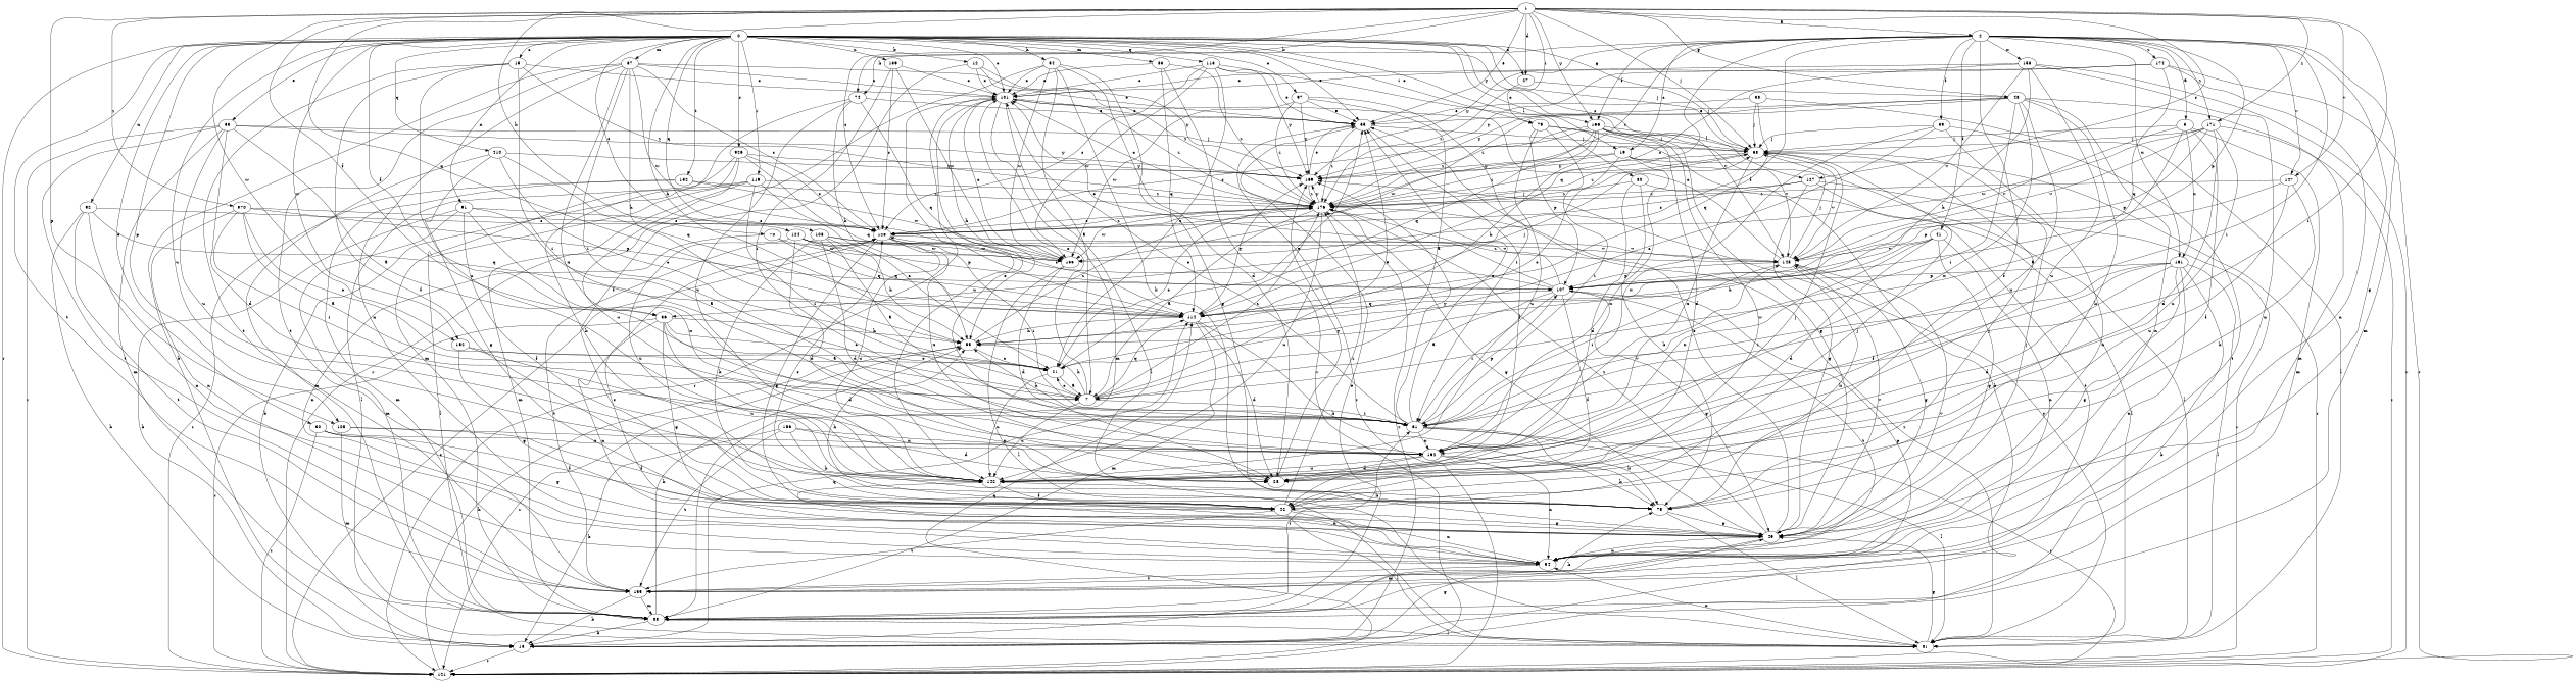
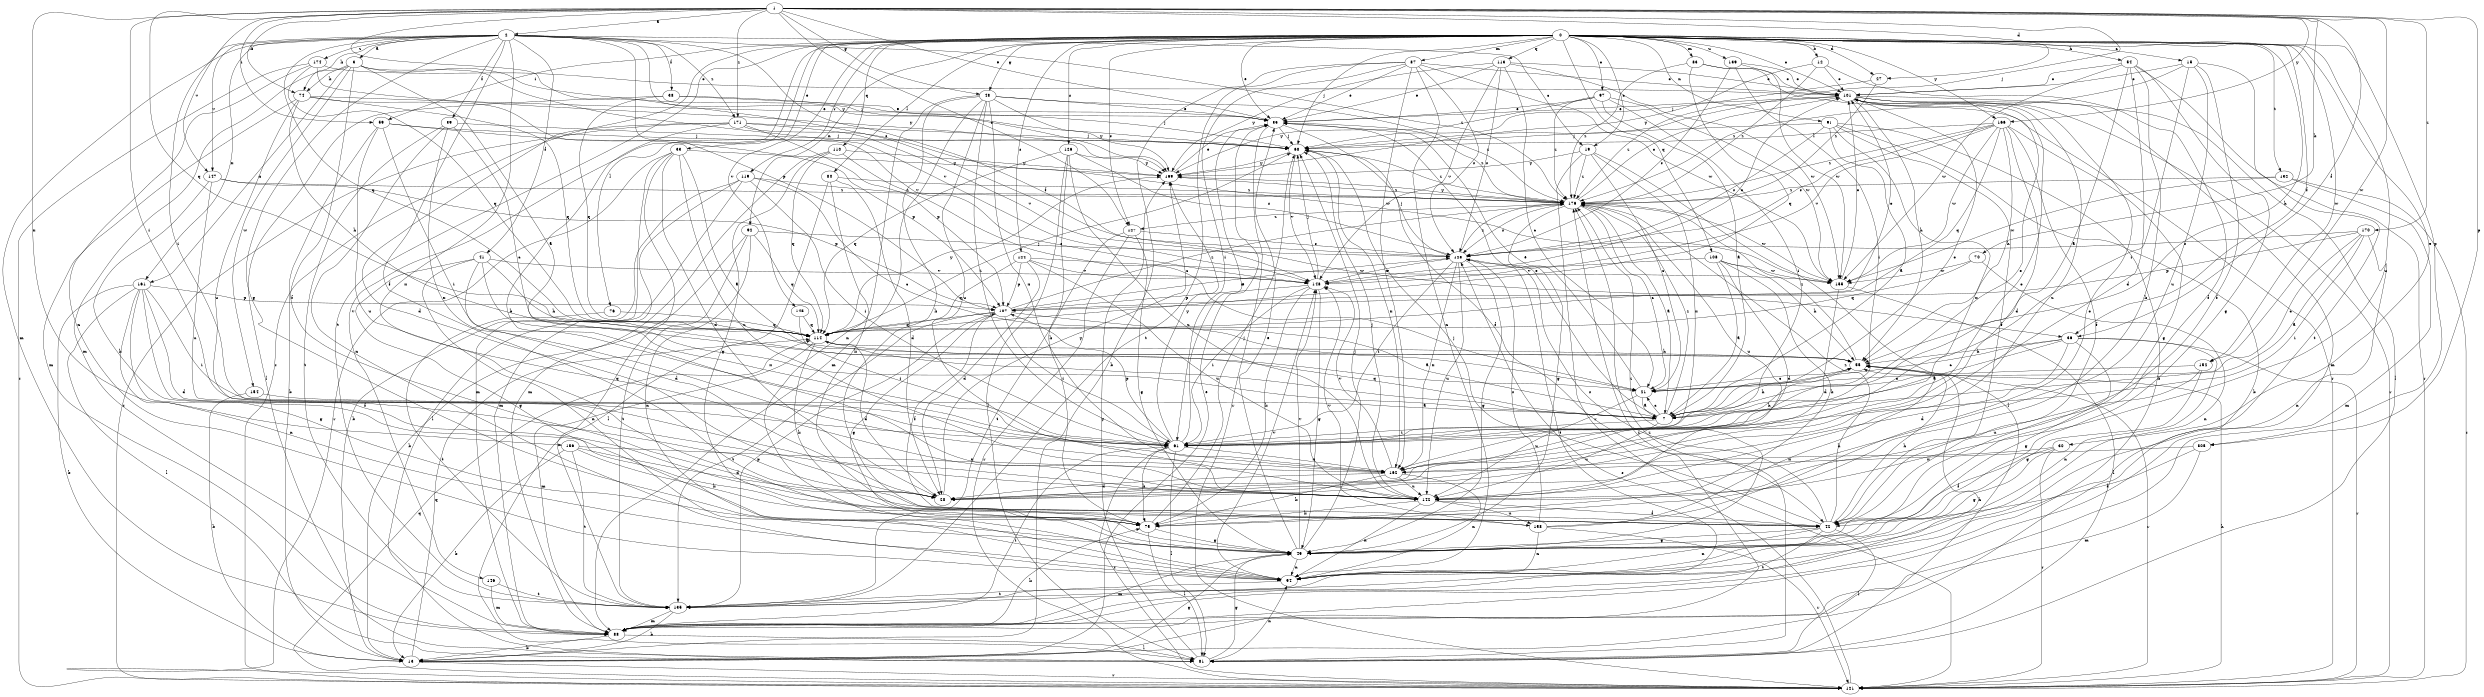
  strict digraph {
    0
    12
    15
    19
    27
    30
    33
    35
    36
    48
    54
    55
-   59 [label=79]
+   59
    68
+   76
    80
    83
    87
    91
    92
    97
    101
-   105
+   105 [label=805]
    108
-   110 [label=410]
+   110
    113
    119
    121
    124
-   126 [label=926]
+   126
    127
    132
    135
    139
    142
+   145
+   146
    152
    166
    42
    169
    176
    61
    21
    81
    162
    49
    88
    7
    28
    94
    75
    155
    107
    13
    148
    114
    128
    1
    2
    70
    74
    147
    156
-   170 [label=970]
+   170
    171
    3
    38
    39
    41
    158
    161
    174
+   154
    0 -> 12 [label=b]
    0 -> 15 [label=c]
    0 -> 19 [label=c]
    0 -> 27 [label=d]
    0 -> 30 [label=e]
    0 -> 33 [label=e]
    0 -> 35 [label=e]
    0 -> 36 [label=f]
    0 -> 48 [label=g]
    0 -> 54 [label=h]
    0 -> 55 [label=h]
    0 -> 59 [label=i]
    0 -> 68 [label=j]
+   0 -> 76 [label=l]
    0 -> 80 [label=l]
    0 -> 83 [label=m]
    0 -> 87 [label=m]
    0 -> 91 [label=n]
    0 -> 92 [label=n]
    0 -> 97 [label=o]
    0 -> 101 [label=o]
    0 -> 105 [label=p]
    0 -> 108 [label=q]
    0 -> 110 [label=q]
    0 -> 113 [label=q]
    0 -> 119 [label=r]
    0 -> 121 [label=r]
    0 -> 124 [label=s]
    0 -> 126 [label=s]
    0 -> 127 [label=s]
    0 -> 132 [label=t]
    0 -> 135 [label=t]
    0 -> 139 [label=u]
    0 -> 142 [label=u]
+   0 -> 145 [label=v]
+   0 -> 146 [label=v]
    0 -> 152 [label=w]
    0 -> 166 [label=y]
    12 -> 101 [label=o]
    12 -> 42 [label=f]
    12 -> 169 [label=y]
    12 -> 176 [label=z]
    15 -> 101 [label=o]
    15 -> 135 [label=t]
    15 -> 142 [label=u]
    15 -> 42 [label=f]
    15 -> 176 [label=z]
    15 -> 61 [label=i]
    19 -> 121 [label=r]
    19 -> 169 [label=y]
    19 -> 176 [label=z]
    19 -> 21 [label=c]
    19 -> 81 [label=l]
    19 -> 162 [label=x]
    27 -> 68 [label=j]
    27 -> 176 [label=z]
    30 -> 121 [label=r]
    30 -> 42 [label=f]
    30 -> 162 [label=x]
    30 -> 49 [label=g]
-   33 -> 68 [label=j]
+   91 -> 68 [label=j]
    33 -> 121 [label=r]
-   33 -> 135 [label=t]
+   33 -> 135 [label=q]
    33 -> 142 [label=u]
    33 -> 169 [label=y]
    33 -> 88 [label=m]
    33 -> 7 [label=a]
    33 -> 28 [label=d]
    35 -> 68 [label=j]
    35 -> 121 [label=r]
    35 -> 42 [label=f]
    35 -> 176 [label=z]
    36 -> 55 [label=h]
    36 -> 121 [label=r]
    36 -> 21 [label=c]
    36 -> 49 [label=g]
    36 -> 7 [label=a]
    36 -> 28 [label=d]
    36 -> 94 [label=n]
    48 -> 35 [label=e]
    48 -> 142 [label=u]
    48 -> 169 [label=y]
    48 -> 176 [label=z]
    48 -> 61 [label=i]
    48 -> 162 [label=x]
    48 -> 88 [label=m]
    48 -> 94 [label=n]
    48 -> 75 [label=k]
    54 -> 101 [label=o]
    54 -> 121 [label=r]
    54 -> 49 [label=g]
    54 -> 7 [label=a]
    54 -> 28 [label=d]
    54 -> 75 [label=k]
    54 -> 155 [label=w]
    55 -> 121 [label=r]
    55 -> 176 [label=z]
    55 -> 21 [label=c]
    59 -> 68 [label=j]
    59 -> 142 [label=u]
    59 -> 61 [label=i]
    59 -> 107 [label=p]
    59 -> 13 [label=b]
    68 -> 169 [label=y]
    68 -> 176 [label=z]
    68 -> 162 [label=x]
    68 -> 148 [label=v]
+   76 -> 135 [label=t]
+   76 -> 114 [label=q]
    80 -> 176 [label=z]
    80 -> 81 [label=l]
    80 -> 28 [label=d]
    80 -> 75 [label=k]
    83 -> 101 [label=o]
    83 -> 121 [label=r]
    83 -> 176 [label=z]
    83 -> 114 [label=q]
    87 -> 35 [label=e]
-   87 -> 55 [label=h]
    87 -> 101 [label=o]
    87 -> 135 [label=t]
    87 -> 61 [label=i]
    87 -> 162 [label=x]
    87 -> 94 [label=n]
    87 -> 155 [label=w]
    87 -> 13 [label=b]
    87 -> 128 [label=s]
    91 -> 42 [label=f]
    91 -> 162 [label=x]
-   91 -> 88 [label=m]
+   91 -> 88 [label=k]
    91 -> 7 [label=a]
    91 -> 13 [label=b]
    91 -> 128 [label=s]
    92 -> 135 [label=t]
    92 -> 94 [label=n]
    92 -> 13 [label=b]
    92 -> 114 [label=q]
    92 -> 128 [label=s]
    97 -> 35 [label=e]
    97 -> 169 [label=y]
    97 -> 176 [label=z]
    97 -> 61 [label=i]
    97 -> 7 [label=a]
    97 -> 155 [label=w]
    101 -> 35 [label=e]
    101 -> 55 [label=h]
    101 -> 121 [label=r]
    101 -> 142 [label=u]
    101 -> 176 [label=z]
    101 -> 81 [label=l]
    101 -> 88 [label=m]
    105 -> 42 [label=f]
    105 -> 162 [label=x]
    105 -> 88 [label=m]
    108 -> 55 [label=h]
    108 -> 7 [label=a]
    108 -> 28 [label=d]
    108 -> 75 [label=k]
    108 -> 155 [label=w]
    108 -> 148 [label=v]
    110 -> 169 [label=y]
    110 -> 21 [label=c]
    110 -> 49 [label=g]
    110 -> 88 [label=m]
    110 -> 114 [label=q]
    113 -> 35 [label=e]
    113 -> 101 [label=o]
    113 -> 169 [label=y]
    113 -> 21 [label=c]
    113 -> 155 [label=w]
    113 -> 148 [label=v]
    113 -> 128 [label=s]
    119 -> 176 [label=z]
    119 -> 61 [label=i]
    119 -> 21 [label=c]
    119 -> 81 [label=l]
    119 -> 88 [label=m]
    119 -> 13 [label=b]
    121 -> 55 [label=h]
    121 -> 114 [label=q]
    121 -> 128 [label=s]
    124 -> 142 [label=u]
    124 -> 28 [label=d]
    124 -> 155 [label=w]
    124 -> 107 [label=p]
    124 -> 148 [label=v]
    124 -> 114 [label=q]
    126 -> 142 [label=u]
    126 -> 169 [label=y]
    126 -> 81 [label=l]
    126 -> 75 [label=k]
    126 -> 114 [label=q]
    126 -> 128 [label=s]
    127 -> 121 [label=r]
    127 -> 135 [label=t]
-   127 -> 176 [label=z]
+   176 -> 127 [label=z]
    127 -> 49 [label=g]
    127 -> 128 [label=s]
    132 -> 121 [label=r]
    132 -> 176 [label=z]
    132 -> 88 [label=m]
    132 -> 155 [label=w]
    135 -> 88 [label=m]
    135 -> 107 [label=p]
    135 -> 13 [label=b]
    139 -> 101 [label=o]
    139 -> 61 [label=i]
    139 -> 155 [label=w]
    139 -> 128 [label=s]
    142 -> 68 [label=j]
    142 -> 42 [label=f]
    142 -> 94 [label=n]
    142 -> 75 [label=k]
+   145 -> 61 [label=i]
+   145 -> 114 [label=q]
+   146 -> 135 [label=t]
+   146 -> 88 [label=m]
    152 -> 142 [label=u]
    152 -> 21 [label=c]
    152 -> 49 [label=g]
    166 -> 55 [label=h]
    166 -> 68 [label=l]
-   166 -> 42 [label=w]
+   166 -> 42 [label=f]
    166 -> 176 [label=z]
    166 -> 49 [label=g]
    166 -> 28 [label=d]
    166 -> 155 [label=w]
    166 -> 148 [label=v]
    166 -> 114 [label=q]
    166 -> 128 [label=s]
    42 -> 55 [label=h]
    42 -> 68 [label=j]
    42 -> 135 [label=t]
    42 -> 176 [label=z]
    42 -> 81 [label=l]
    42 -> 49 [label=g]
    42 -> 94 [label=n]
    42 -> 128 [label=s]
    169 -> 35 [label=e]
    169 -> 176 [label=z]
    176 -> 101 [label=o]
    176 -> 142 [label=u]
    176 -> 169 [label=y]
    176 -> 21 [label=c]
    176 -> 49 [label=g]
    176 -> 7 [label=a]
    176 -> 155 [label=w]
    176 -> 128 [label=s]
    61 -> 35 [label=e]
    61 -> 55 [label=h]
    61 -> 101 [label=o]
    61 -> 121 [label=r]
    61 -> 169 [label=y]
    61 -> 81 [label=l]
    61 -> 162 [label=x]
    61 -> 75 [label=k]
    61 -> 107 [label=p]
    21 -> 35 [label=e]
    21 -> 142 [label=u]
    21 -> 7 [label=a]
    81 -> 169 [label=y]
    81 -> 176 [label=z]
    81 -> 49 [label=g]
    81 -> 94 [label=n]
    162 -> 101 [label=o]
    162 -> 142 [label=u]
    162 -> 28 [label=d]
    162 -> 94 [label=n]
    162 -> 75 [label=k]
    162 -> 148 [label=v]
    49 -> 35 [label=e]
    49 -> 68 [label=j]
    49 -> 176 [label=z]
    49 -> 88 [label=m]
    49 -> 94 [label=n]
    49 -> 148 [label=v]
    88 -> 55 [label=h]
    88 -> 61 [label=i]
    88 -> 81 [label=l]
    88 -> 75 [label=k]
    88 -> 13 [label=b]
    7 -> 35 [label=e]
    7 -> 55 [label=h]
    7 -> 101 [label=o]
    7 -> 142 [label=u]
    7 -> 176 [label=z]
    7 -> 61 [label=i]
    7 -> 21 [label=c]
    7 -> 114 [label=q]
    28 -> 169 [label=y]
    94 -> 135 [label=t]
    94 -> 148 [label=v]
-   94 -> 128 [label=s]
    75 -> 68 [label=j]
    75 -> 81 [label=l]
    75 -> 49 [label=g]
    155 -> 101 [label=o]
    155 -> 81 [label=l]
    155 -> 28 [label=d]
    107 -> 101 [label=o]
    107 -> 135 [label=t]
    107 -> 42 [label=f]
    107 -> 176 [label=z]
    107 -> 61 [label=i]
    107 -> 49 [label=g]
    107 -> 7 [label=a]
    107 -> 114 [label=q]
    107 -> 128 [label=s]
    13 -> 35 [label=e]
    13 -> 121 [label=r]
    13 -> 176 [label=z]
    13 -> 49 [label=g]
    13 -> 114 [label=q]
    148 -> 68 [label=j]
    148 -> 101 [label=o]
    148 -> 61 [label=i]
    148 -> 49 [label=g]
    148 -> 75 [label=k]
    148 -> 107 [label=p]
    114 -> 55 [label=h]
    114 -> 68 [label=j]
    114 -> 169 [label=y]
    114 -> 88 [label=m]
    114 -> 28 [label=d]
    114 -> 75 [label=k]
    128 -> 68 [label=j]
    128 -> 135 [label=t]
    128 -> 142 [label=u]
    128 -> 176 [label=z]
    128 -> 61 [label=i]
    128 -> 162 [label=x]
    128 -> 49 [label=g]
    128 -> 148 [label=v]
    1 -> 27 [label=d]
    1 -> 35 [label=e]
    1 -> 36 [label=f]
    1 -> 48 [label=g]
    1 -> 59 [label=i]
    1 -> 68 [label=j]
    1 -> 105 [label=p]
    1 -> 127 [label=s]
    1 -> 152 [label=w]
    1 -> 166 [label=y]
    1 -> 61 [label=i]
    1 -> 114 [label=q]
    1 -> 128 [label=s]
    1 -> 2 [label=a]
    1 -> 70 [label=k]
    1 -> 74 [label=k]
    1 -> 147 [label=v]
+   1 -> 156 [label=x]
    1 -> 170 [label=z]
    1 -> 171 [label=z]
    2 -> 19 [label=c]
    2 -> 36 [label=f]
    2 -> 42 [label=f]
    2 -> 169 [label=y]
    2 -> 176 [label=z]
    2 -> 61 [label=i]
    2 -> 49 [label=g]
    2 -> 88 [label=m]
    2 -> 107 [label=p]
    2 -> 114 [label=q]
    2 -> 74 [label=k]
    2 -> 147 [label=v]
    2 -> 171 [label=z]
    2 -> 3 [label=a]
-   2 -> 166 [label=f]
+   2 -> 38 [label=f]
    2 -> 39 [label=f]
    2 -> 41 [label=f]
    2 -> 158 [label=x]
    2 -> 161 [label=x]
    2 -> 174 [label=z]
    70 -> 94 [label=n]
    70 -> 155 [label=w]
    70 -> 114 [label=q]
    74 -> 35 [label=e]
    74 -> 55 [label=h]
    74 -> 142 [label=u]
    74 -> 88 [label=m]
+   74 -> 148 [label=v]
    74 -> 114 [label=q]
    147 -> 142 [label=u]
    147 -> 176 [label=z]
    147 -> 75 [label=k]
    147 -> 107 [label=p]
    156 -> 135 [label=t]
    156 -> 162 [label=x]
    156 -> 28 [label=d]
    156 -> 75 [label=k]
    156 -> 13 [label=b]
    170 -> 61 [label=i]
    170 -> 21 [label=c]
    170 -> 7 [label=a]
    170 -> 94 [label=n]
    170 -> 107 [label=p]
    170 -> 128 [label=s]
    171 -> 68 [label=j]
    171 -> 121 [label=r]
-   171 -> 142 [label=u]
+   171 -> 142 [label=b]
    171 -> 28 [label=d]
    171 -> 155 [label=w]
    171 -> 107 [label=p]
    171 -> 148 [label=v]
    3 -> 68 [label=j]
    3 -> 42 [label=f]
    3 -> 88 [label=m]
    3 -> 7 [label=a]
    3 -> 148 [label=v]
+   3 -> 74 [label=k]
    3 -> 161 [label=x]
+   3 -> 154 [label=w]
    38 -> 35 [label=e]
    38 -> 68 [label=j]
    38 -> 81 [label=l]
    38 -> 114 [label=q]
    39 -> 68 [label=j]
    39 -> 135 [label=t]
    39 -> 21 [label=c]
    39 -> 162 [label=x]
    39 -> 94 [label=n]
    41 -> 55 [label=h]
    41 -> 162 [label=x]
    41 -> 49 [label=g]
    41 -> 28 [label=d]
    41 -> 94 [label=n]
    41 -> 148 [label=v]
    158 -> 55 [label=h]
    158 -> 101 [label=o]
    158 -> 121 [label=r]
-   158 -> 142 [label=u]
+   142 -> 158 [label=u]
    158 -> 94 [label=n]
    158 -> 148 [label=v]
    158 -> 128 [label=s]
-   161 -> 162 [label=f]
+   161 -> 42 [label=f]
    161 -> 61 [label=i]
    161 -> 81 [label=l]
    161 -> 49 [label=g]
    161 -> 28 [label=d]
    161 -> 94 [label=n]
    161 -> 107 [label=p]
    161 -> 13 [label=b]
    174 -> 101 [label=o]
    174 -> 121 [label=r]
    174 -> 169 [label=y]
    174 -> 94 [label=n]
    174 -> 114 [label=q]
+   154 -> 7 [label=a]
+   154 -> 13 [label=b]
  }
